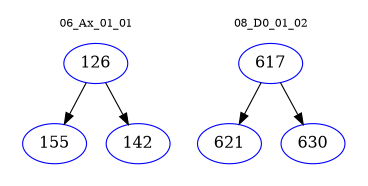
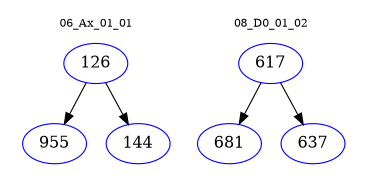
  digraph {
    node [color=blue]
    edge [color=black]
    n1 [label=126]
-   n2 [label=155]
-   n3 [label=142]
+   n2 [label=955]
+   n3 [label=144]
    n4 [label=617]
-   n5 [label=621]
-   n6 [label=630]
+   n5 [label=681]
+   n6 [label=637]
    subgraph cluster_1 {
      color=white
      fontsize=10
      label="06_Ax_01_01"
      n1
      n2
      n3
    }
    subgraph cluster_2 {
      color=white
      fontsize=10
      label="08_D0_01_02"
      n4
      n5
      n6
    }
    n1 -> n2
    n1 -> n3
    n4 -> n5
    n4 -> n6
  }
